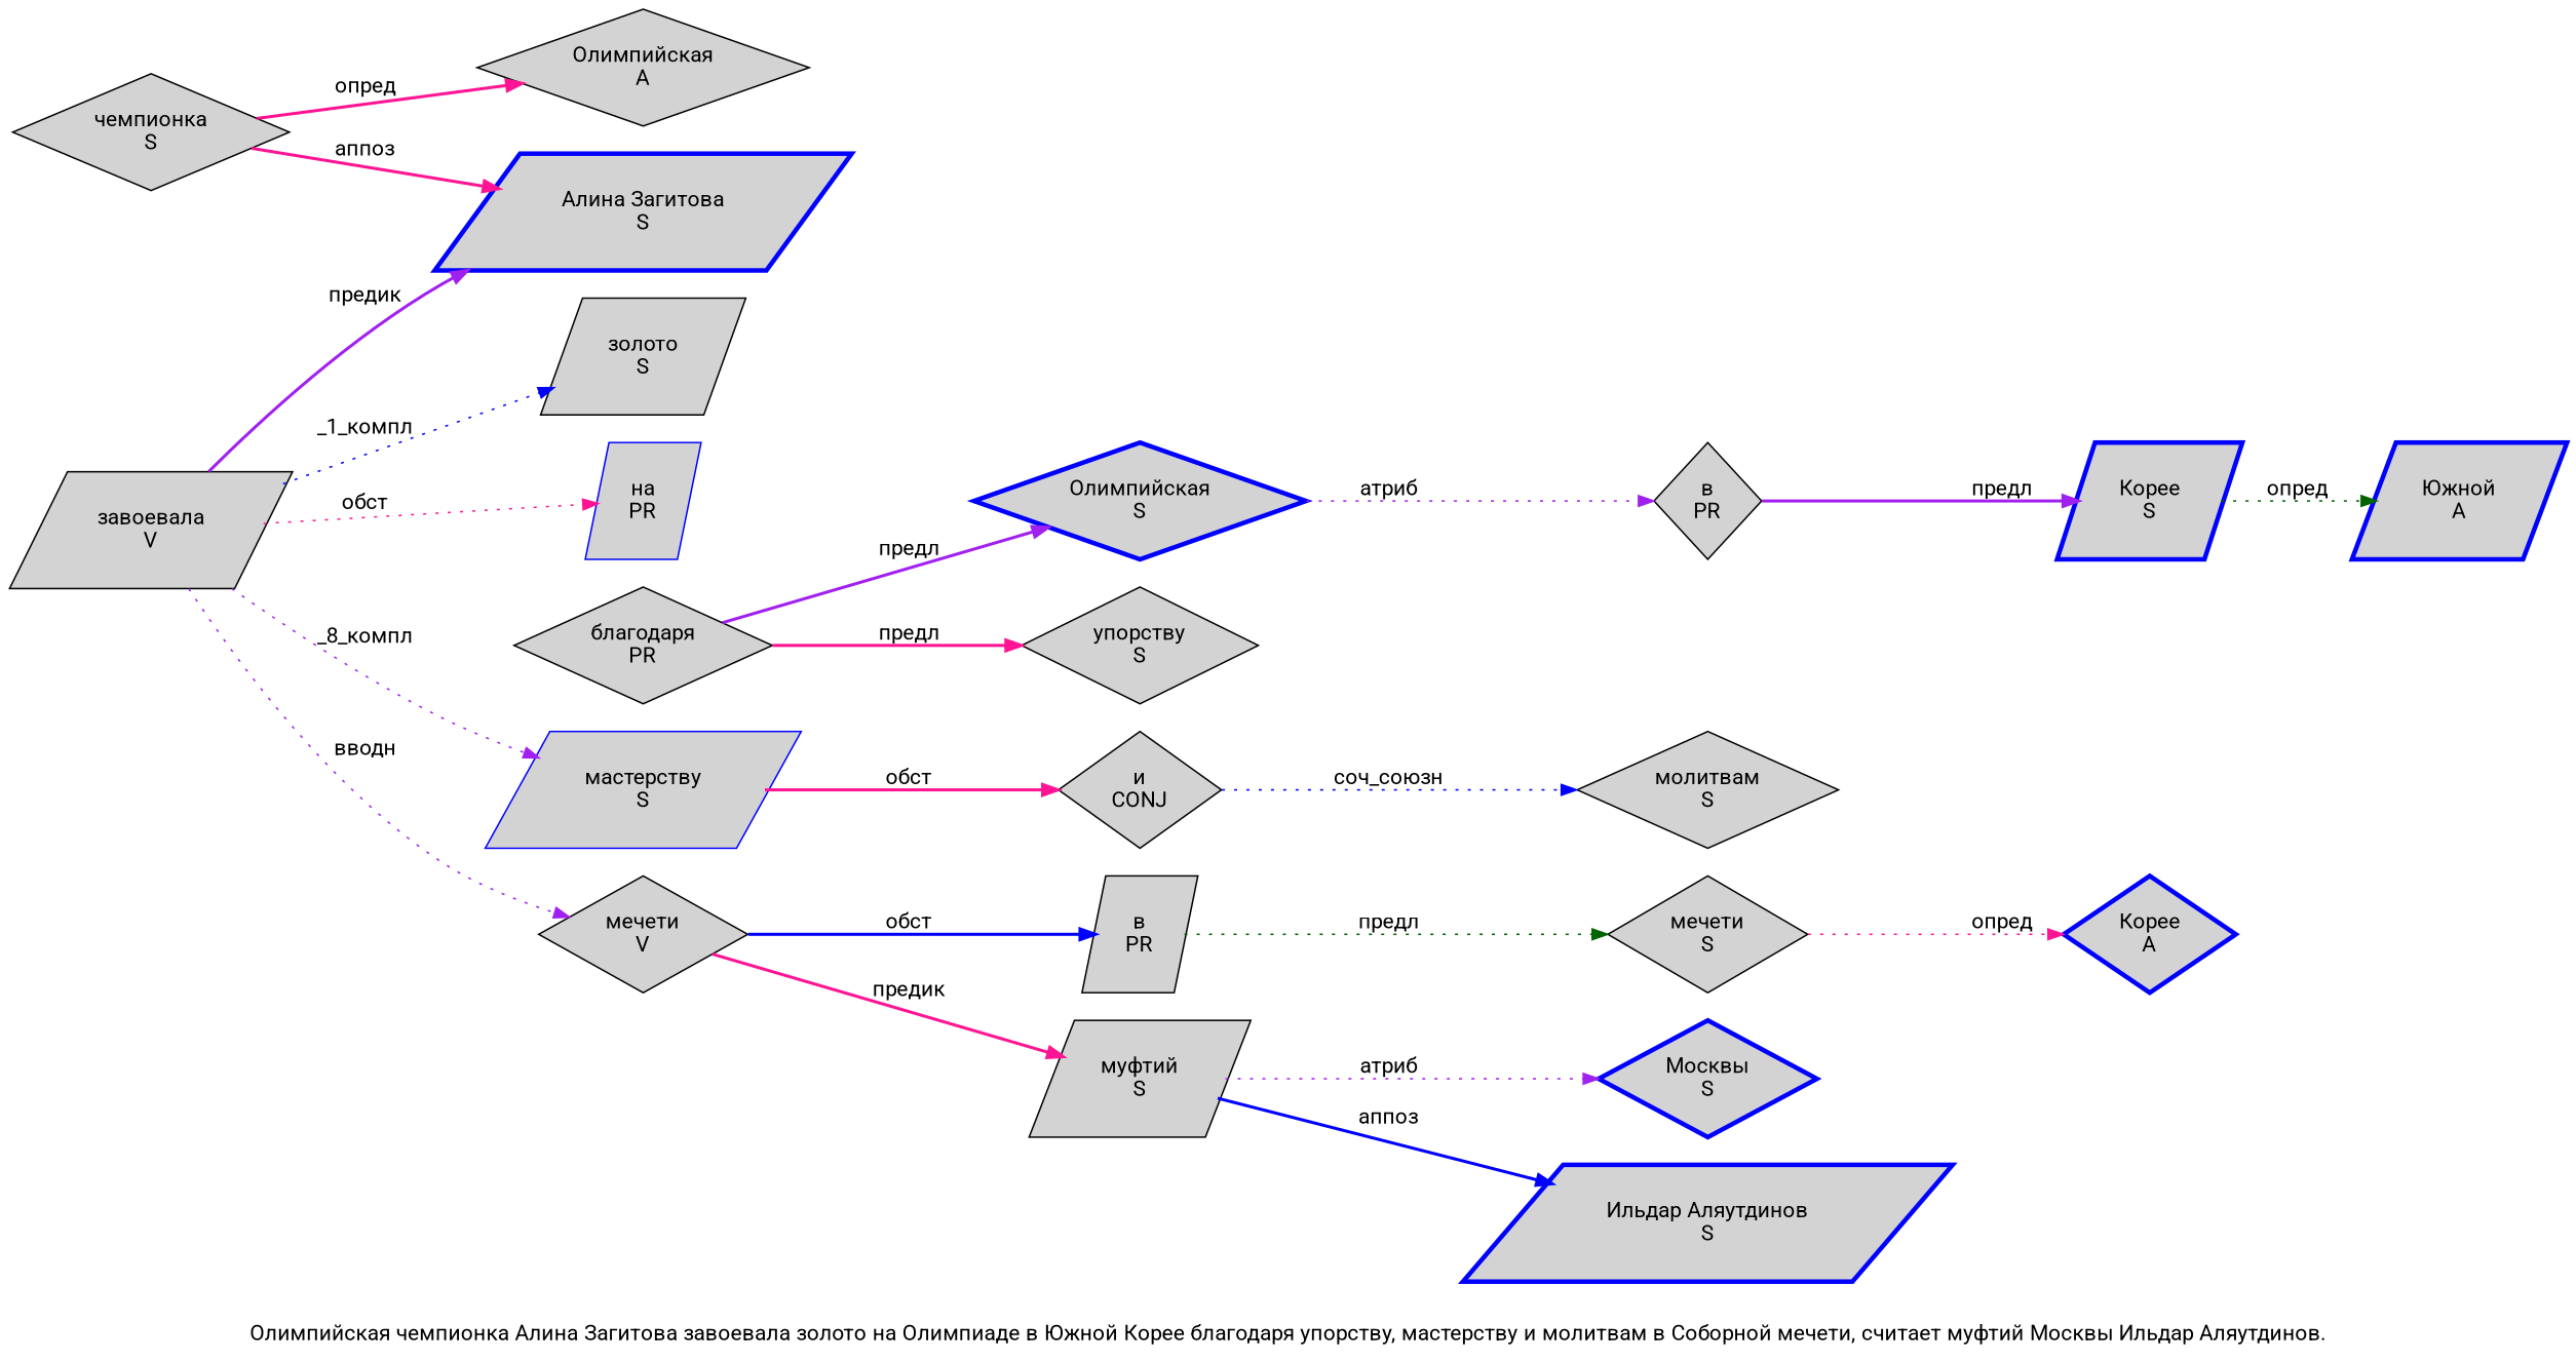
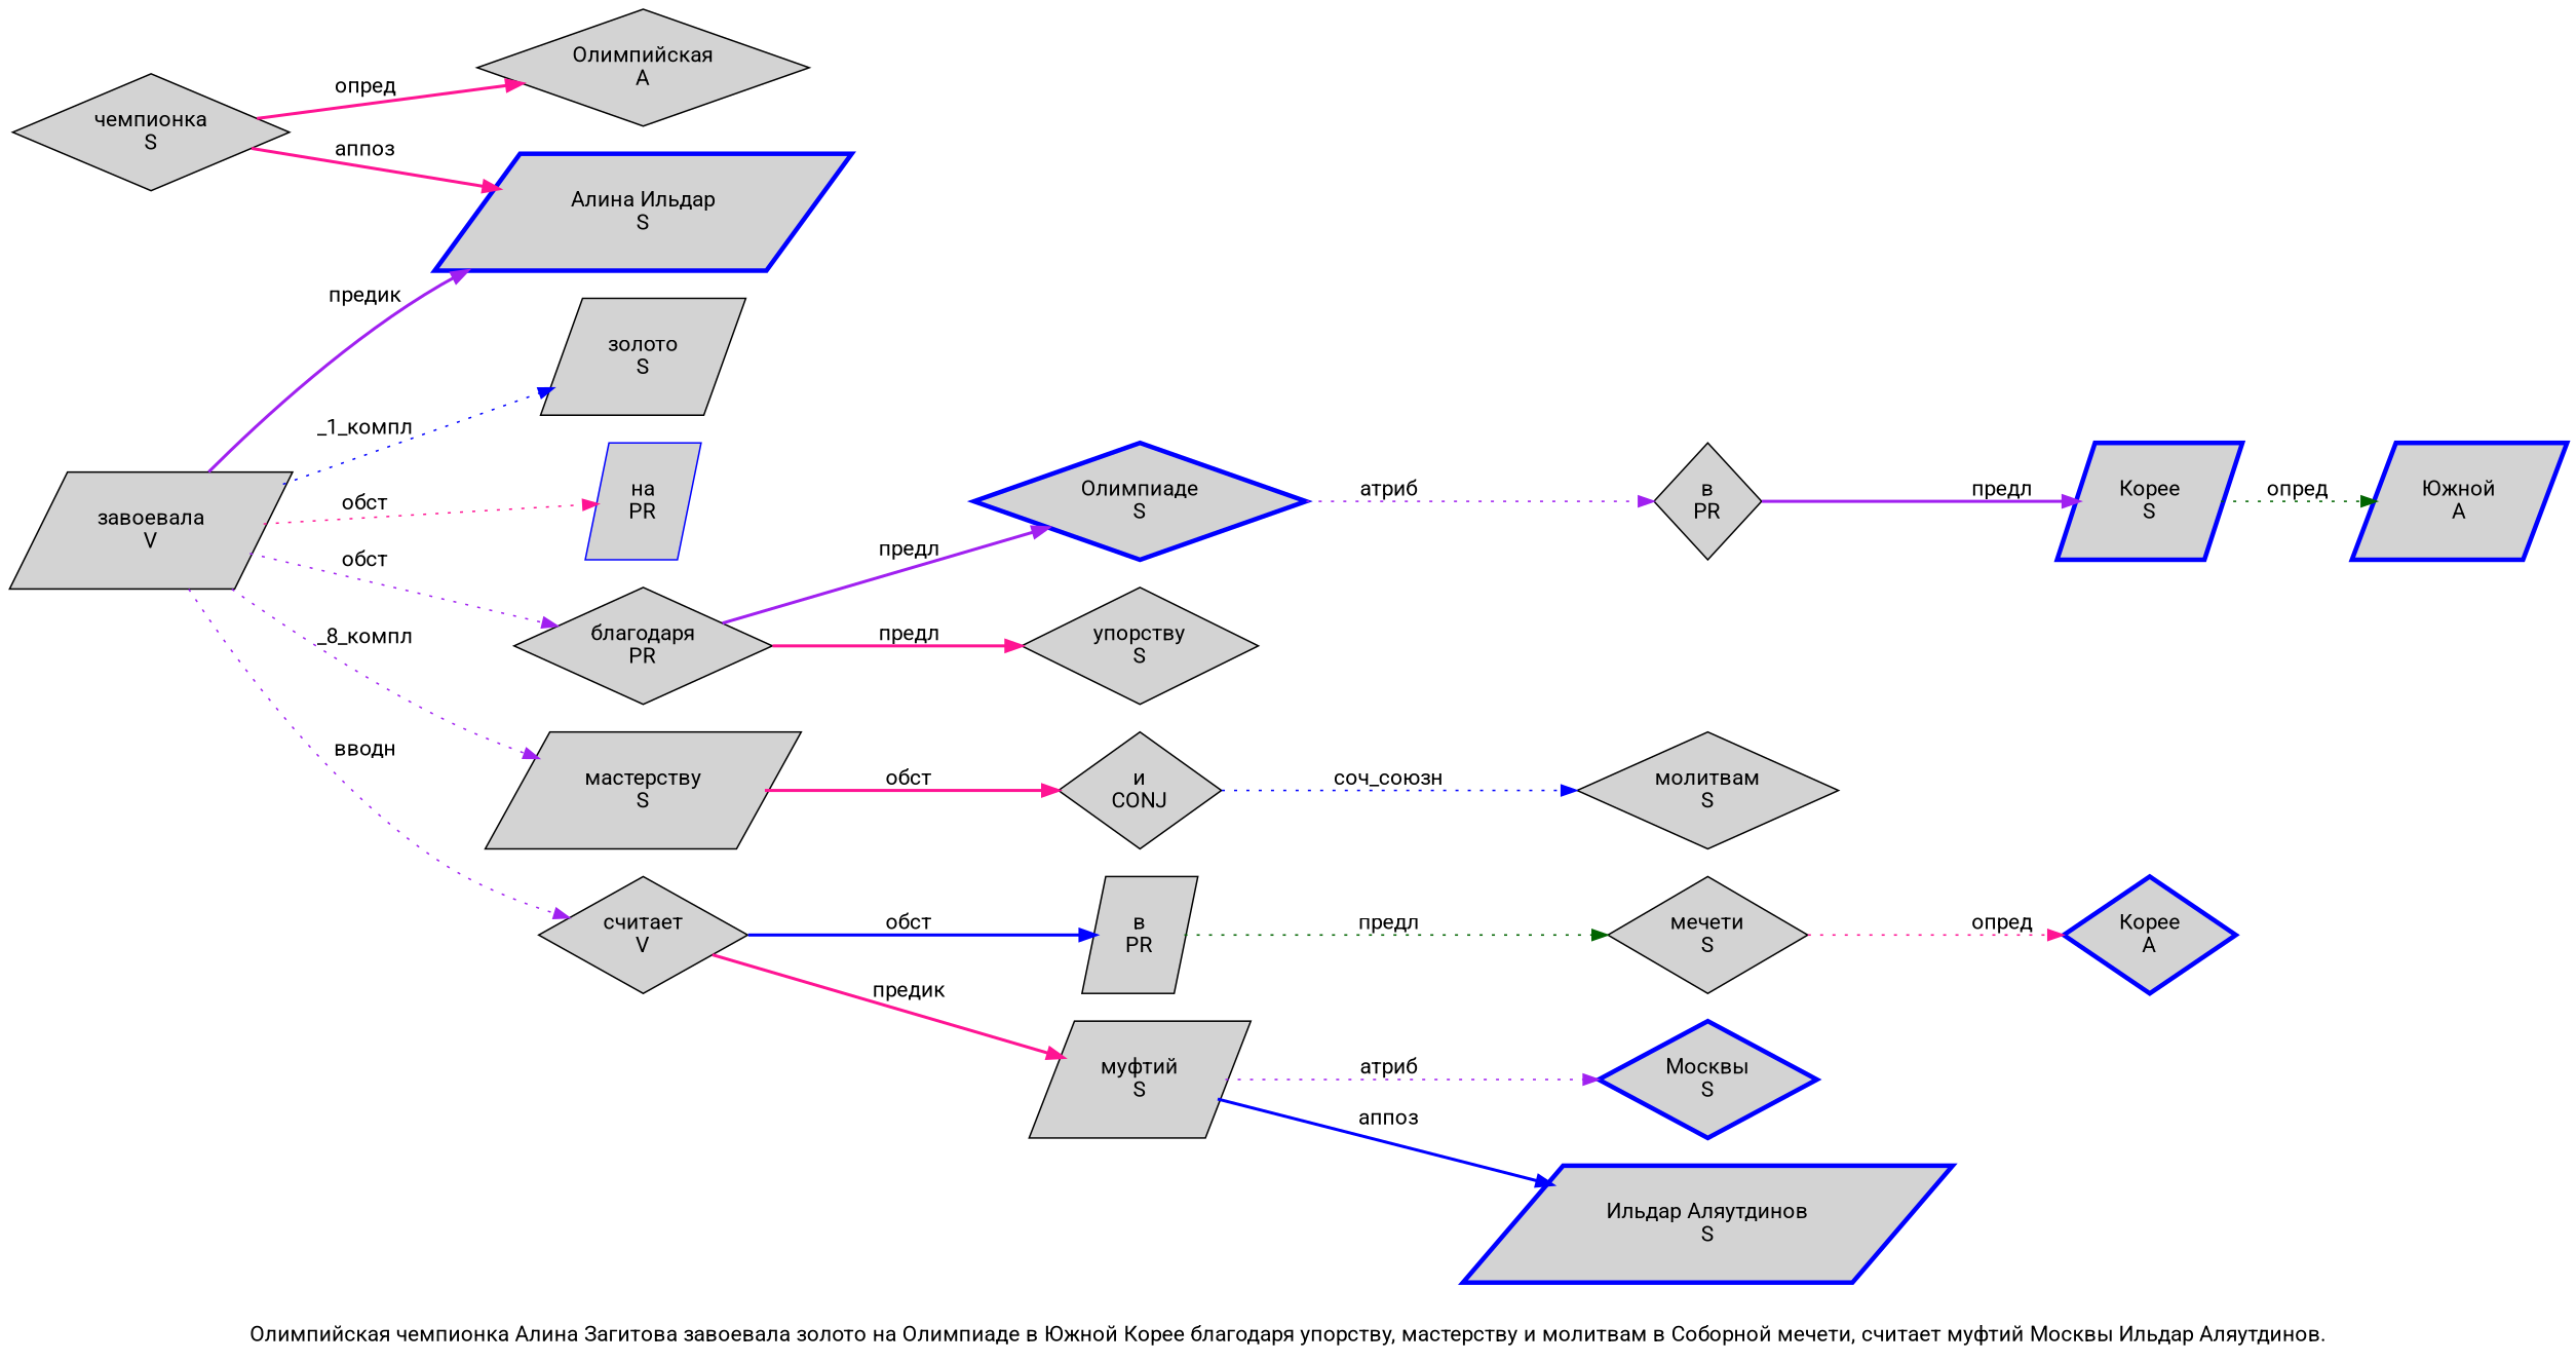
  digraph {
    fontname=Roboto
    label="Олимпийская чемпионка Алина Загитова завоевала золото на Олимпиаде в Южной Корее благодаря упорству, мастерству и молитвам в Соборной мечети, считает муфтий Москвы Ильдар Аляутдинов."
    rankdir=LR
    node [fillcolor=lightgray fontname=Roboto penwidth=1 shape=diamond style=filled]
    edge [color=purple fontname=Roboto style=dotted]
    n1 [label="Олимпийская\nA"]
    n2 [label="чемпионка\nS"]
-   n3 [color=blue label="Алина Загитова\nS" penwidth=3 shape=parallelogram]
+   n3 [color=blue label="Алина Ильдар\nS" penwidth=3 shape=parallelogram]
    n4 [label="завоевала\nV" shape=parallelogram]
    n5 [label="золото\nS" shape=parallelogram]
    n6 [color=blue label="на\nPR" shape=parallelogram]
    n7 [label="благодаря\nPR"]
-   n8 [label="мастерству\nS" shape=parallelogram color=blue]
-   n9 [label="мечети\nV"]
-   n10 [color=blue label="Олимпийская\nS" penwidth=3]
+   n8 [label="мастерству\nS" shape=parallelogram]
+   n9 [label="считает\nV"]
+   n10 [color=blue label="Олимпиаде\nS" penwidth=3]
    n11 [label="упорству\nS"]
    n12 [label="и\nCONJ"]
    n13 [label="в\nPR" shape=parallelogram]
    n14 [label="муфтий\nS" shape=parallelogram]
    n15 [label="в\nPR"]
    n16 [color=blue label="Корее\nS" penwidth=3 shape=parallelogram]
    n17 [color=blue label="Южной\nA" penwidth=3 shape=parallelogram]
    n18 [label="молитвам\nS"]
    n19 [label="мечети\nS"]
    n20 [color=blue label="Корее\nA" penwidth=3]
    n21 [color=blue label="Москвы\nS" penwidth=3]
    n22 [color=blue label="Ильдар Аляутдинов\nS" penwidth=3 shape=parallelogram]
    n2 -> n1 [color=deeppink label="опред" style=bold]
    n2 -> n3 [color=deeppink label="аппоз" style=bold]
    n4 -> n3 [label="предик" style=bold]
    n4 -> n5 [color=blue label="_1_компл"]
    n4 -> n6 [color=deeppink label="обст"]
+   n4 -> n7 [label="обст"]
    n4 -> n8 [label="_8_компл"]
    n4 -> n9 [label="вводн"]
    n7 -> n10 [label="предл" style=bold]
    n7 -> n11 [color=deeppink label="предл" style=bold]
    n8 -> n12 [color=deeppink label="обст" style=bold]
    n9 -> n13 [color=blue label="обст" style=bold]
    n9 -> n14 [color=deeppink label="предик" style=bold]
    n10 -> n15 [label="атриб"]
    n12 -> n18 [color=blue label="соч_союзн"]
    n13 -> n19 [color=darkgreen label="предл"]
    n14 -> n21 [label="атриб"]
    n14 -> n22 [color=blue label="аппоз" style=bold]
    n15 -> n16 [label="предл" style=bold]
    n16 -> n17 [color=darkgreen label="опред"]
    n19 -> n20 [color=deeppink label="опред"]
  }
